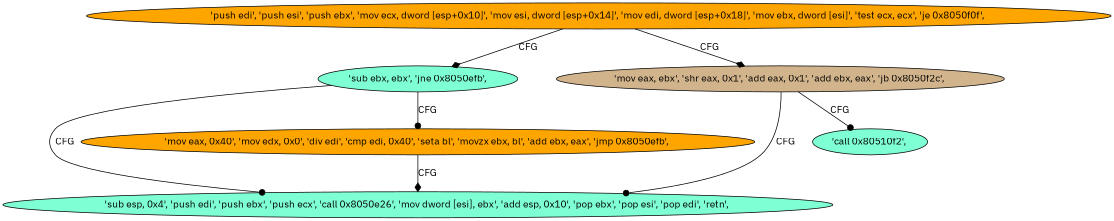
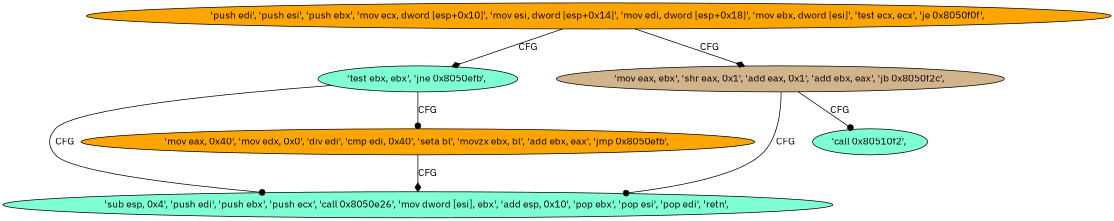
  digraph {
    fontname="IBM Plex Sans"
    node [style=filled fillcolor=aquamarine fontname="IBM Plex Sans"]
    edge [arrowhead=dot fontname="IBM Plex Sans"]
    n1 [label="'push edi', 'push esi', 'push ebx', 'mov ecx, dword [esp+0x10]', 'mov esi, dword [esp+0x14]', 'mov edi, dword [esp+0x18]', 'mov ebx, dword [esi]', 'test ecx, ecx', 'je 0x8050f0f', " fillcolor=orange]
-   n2 [label="'sub ebx, ebx', 'jne 0x8050efb',"]
+   n2 [label="'test ebx, ebx', 'jne 0x8050efb', "]
    n3 [label="'mov eax, ebx', 'shr eax, 0x1', 'add eax, 0x1', 'add ebx, eax', 'jb 0x8050f2c', " fillcolor=tan]
    n4 [label="'sub esp, 0x4', 'push edi', 'push ebx', 'push ecx', 'call 0x8050e26', 'mov dword [esi], ebx', 'add esp, 0x10', 'pop ebx', 'pop esi', 'pop edi', 'retn', "]
    n5 [label="'mov eax, 0x40', 'mov edx, 0x0', 'div edi', 'cmp edi, 0x40', 'seta bl', 'movzx ebx, bl', 'add ebx, eax', 'jmp 0x8050efb', " fillcolor=orange]
    n6 [label="'call 0x80510f2', "]
    n1 -> n2 [label=CFG arrowhead=diamond]
    n1 -> n3 [label=CFG arrowhead=diamond]
    n2 -> n4 [label=CFG]
    n2 -> n5 [label=CFG]
    n3 -> n4 [label=CFG]
    n3 -> n6 [label=CFG]
    n5 -> n4 [label=CFG arrowhead=diamond]
  }
